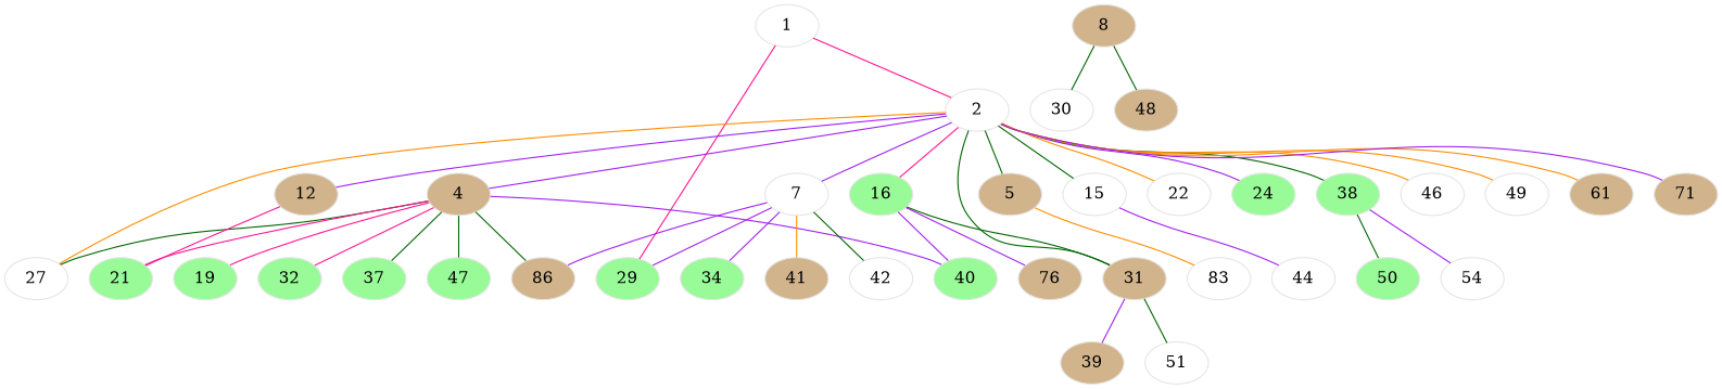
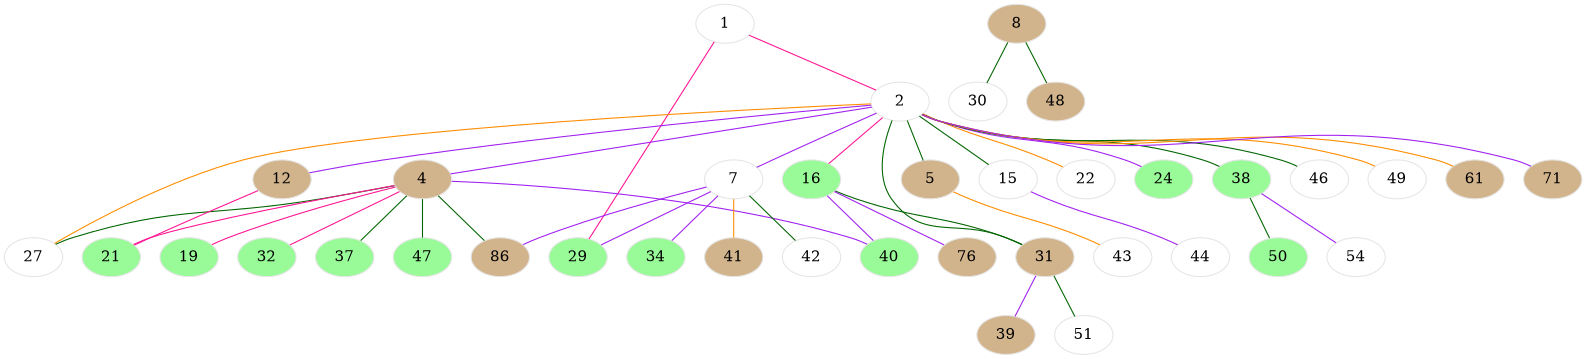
  graph {
    node [color=gray90 fillcolor=white style=filled]
    edge [color=purple]
    1 [super="+13"]
    2 [super="+26+10+9+28+3"]
    29 [fillcolor=palegreen]
    4 [fillcolor=tan super="+6+25+11+17+55+59+65+45+14"]
    5 [fillcolor=tan]
    7 [super="+33+77+18"]
    12 [fillcolor=tan]
    15 [super="+23"]
    16 [fillcolor=palegreen]
    22 [super="+53"]
    24 [fillcolor=palegreen]
    27
    31 [fillcolor=tan super="+58"]
    38 [fillcolor=palegreen]
    46
    49
    61 [fillcolor=tan]
    71 [fillcolor=tan]
    19 [fillcolor=palegreen]
    21 [fillcolor=palegreen]
    32 [fillcolor=palegreen]
    n22 [fillcolor=tan label=86]
    37 [fillcolor=palegreen super="+67"]
    40 [fillcolor=palegreen]
    47 [fillcolor=palegreen]
-   43 [label=83]
+   43
    34 [fillcolor=palegreen]
    41 [fillcolor=tan]
    42
    44 [super="+66"]
    76 [fillcolor=tan]
    39 [fillcolor=tan]
    51 [super="+63"]
    50 [fillcolor=palegreen]
    54
    8 [fillcolor=tan super="+60+56+52"]
    30
    48 [fillcolor=tan]
    1 -- 2 [color=deeppink]
    1 -- 29 [color=deeppink]
    2 -- 4 [weight=4]
    2 -- 5 [color=darkgreen]
    2 -- 7 [weight=3]
    2 -- 12
    2 -- 15 [color=darkgreen]
    2 -- 16 [color=deeppink]
    2 -- 22 [color=darkorange weight=3]
    2 -- 24
    2 -- 27 [color=darkorange]
    2 -- 31 [color=darkgreen]
    2 -- 38 [color=darkgreen]
-   2 -- 46 [color=darkorange weight=2]
+   2 -- 46 [color=darkgreen weight=2]
    2 -- 49 [color=darkorange]
    2 -- 61 [color=darkorange]
    2 -- 71
    4 -- 27 [color=darkgreen]
    4 -- 19 [color=deeppink]
    4 -- 21 [color=deeppink]
    4 -- 32 [color=deeppink]
    4 -- n22 [color=darkgreen]
    4 -- 37 [color=darkgreen weight=2]
    4 -- 40
    4 -- 47 [color=darkgreen]
    5 -- 43 [color=darkorange]
    7 -- 29
    7 -- n22
    7 -- 34
    7 -- 41 [color=darkorange weight=2]
    7 -- 42 [color=darkgreen]
    12 -- 21 [color=deeppink]
    15 -- 44
    16 -- 31 [color=darkgreen]
    16 -- 40
    16 -- 76
    31 -- 39
    31 -- 51 [color=darkgreen]
    38 -- 50 [color=darkgreen]
    38 -- 54
    8 -- 30 [color=darkgreen]
    8 -- 48 [color=darkgreen]
  }
